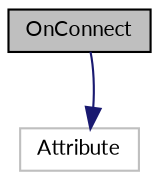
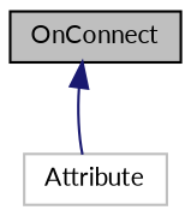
  digraph {
    fontname=Lato
    node [fontname=Lato fontsize=10 shape=record style=filled]
    n1 [color=black fillcolor=grey75 fontcolor=black height=0.2 label=OnConnect width=0.4]
    n2 [color=grey75 fillcolor=white height=0.2 label=Attribute width=0.4]
-   n2 -> n1 [color=midnightblue dir=back fontname=Lato fontsize=10 labelfontname=Helvetica labelfontsize=10 style=solid]
+   n1 -> n2 [color=midnightblue dir=back fontname=Lato fontsize=10 labelfontname=Helvetica labelfontsize=10 style=solid]
  }
